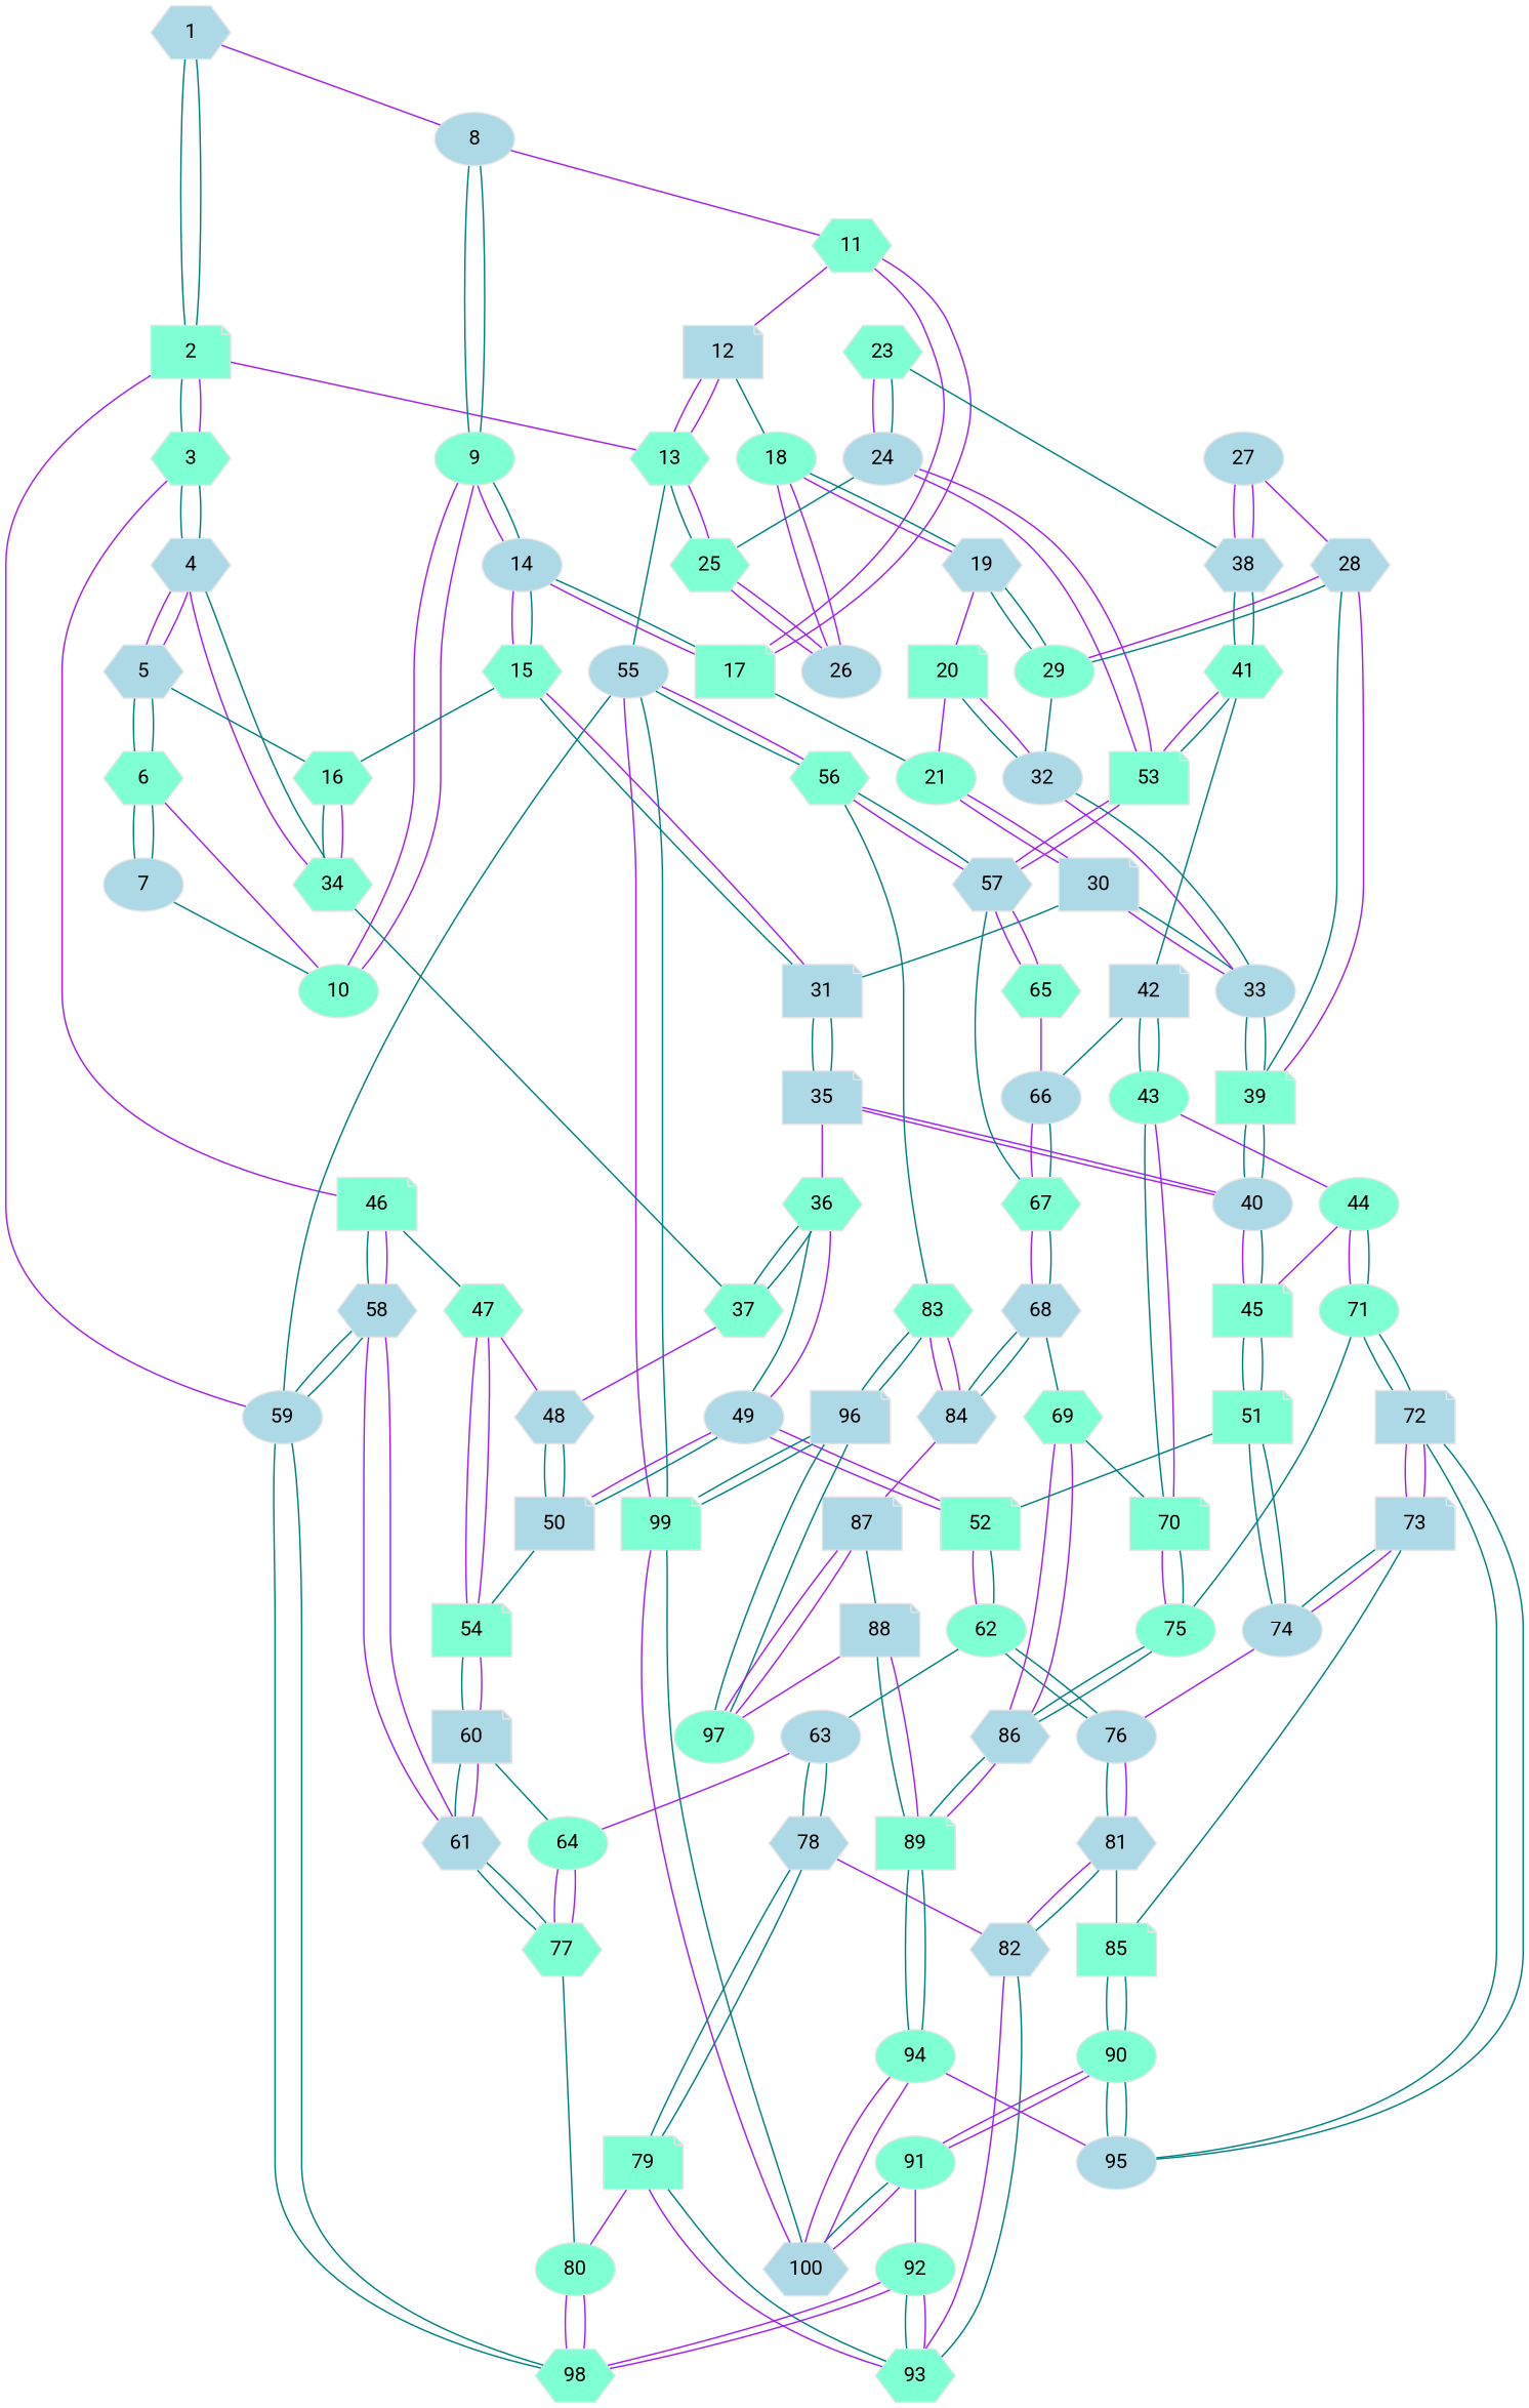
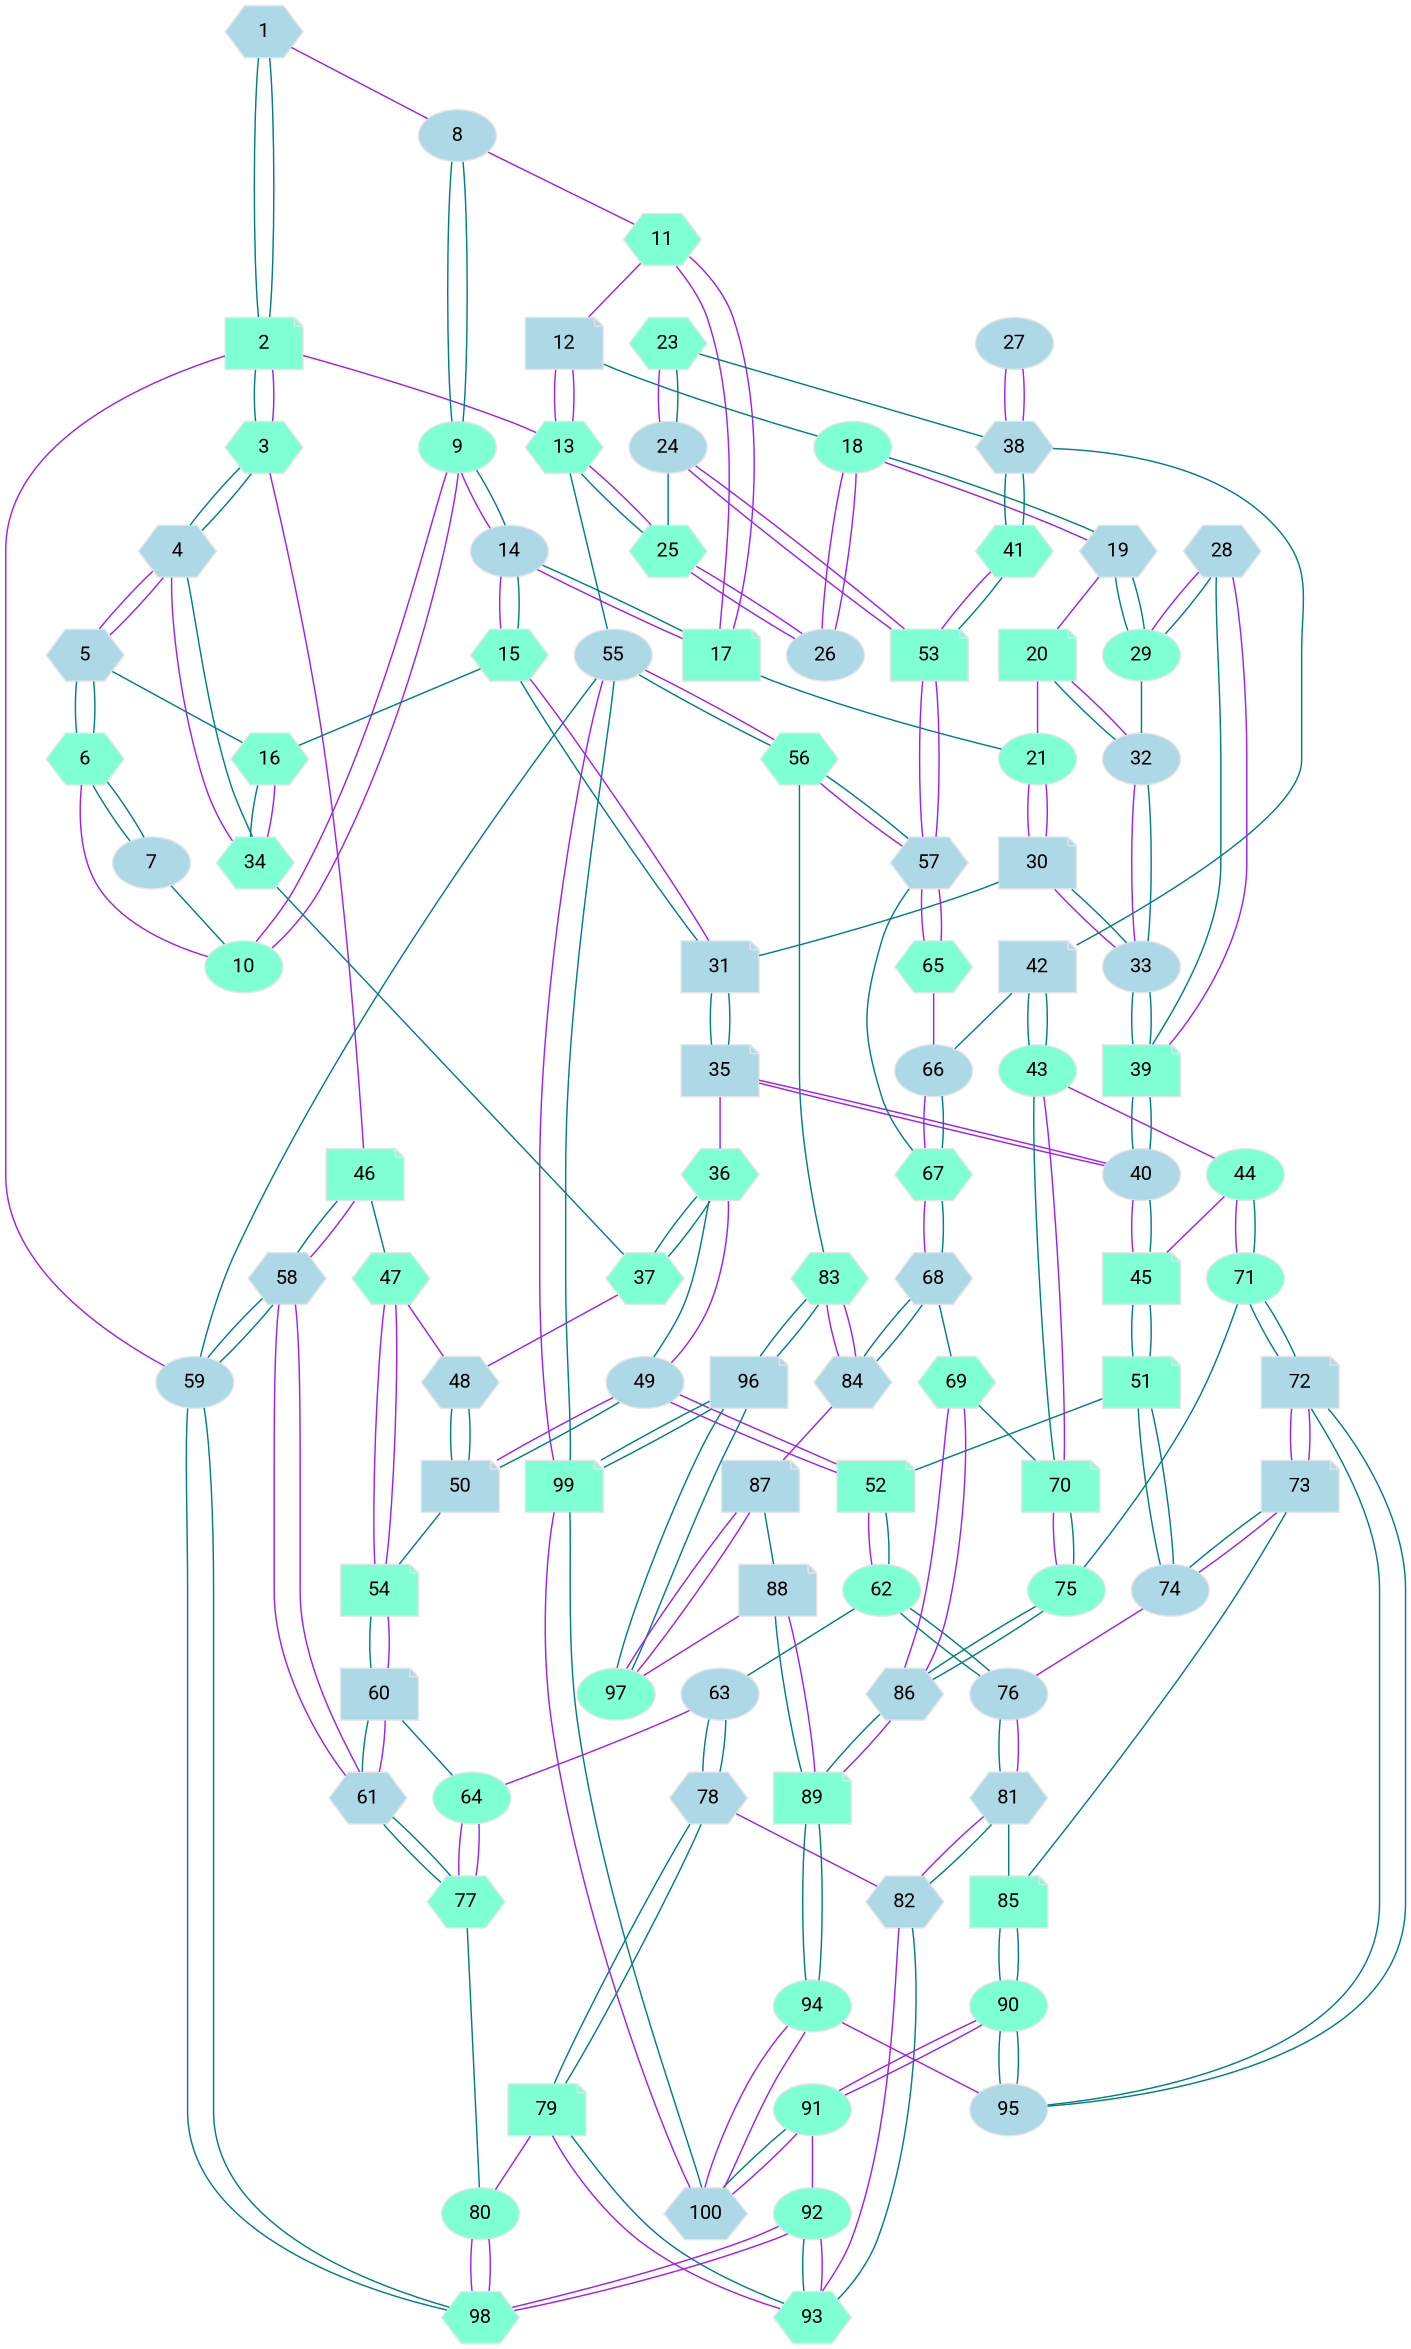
  graph {
    fontname=Roboto
    node [color=gray90 fillcolor=aquamarine fontname=Roboto shape=hexagon style=filled]
    edge [color=teal fontname=Roboto]
    1 [fillcolor=lightblue]
    2 [shape=note]
    8 [fillcolor=lightblue shape=ellipse]
    3
    13
    59 [fillcolor=lightblue shape=ellipse]
    9 [shape=ellipse]
    11
    4 [fillcolor=lightblue]
    46 [shape=note]
    25
    55 [fillcolor=lightblue shape=ellipse]
    98
    5 [fillcolor=lightblue]
    34
    47
    58 [fillcolor=lightblue]
    6
    16
    37
    7 [fillcolor=lightblue shape=ellipse]
    10 [shape=ellipse]
    14 [fillcolor=lightblue shape=ellipse]
    12 [fillcolor=lightblue shape=note]
    17 [shape=note]
    15
    18 [shape=ellipse]
    21 [shape=ellipse]
    19 [fillcolor=lightblue]
    26 [fillcolor=lightblue shape=ellipse]
    56
    99 [shape=note]
    31 [fillcolor=lightblue shape=note]
    35 [fillcolor=lightblue shape=note]
    30 [fillcolor=lightblue shape=note]
    20 [shape=note]
    29 [shape=ellipse]
    32 [fillcolor=lightblue shape=ellipse]
    33 [fillcolor=lightblue shape=ellipse]
    24 [fillcolor=lightblue shape=ellipse]
    23
    38 [fillcolor=lightblue]
    27 [fillcolor=lightblue shape=ellipse]
    28 [fillcolor=lightblue]
    53 [shape=note]
    41
    57 [fillcolor=lightblue]
    39 [shape=note]
    40 [fillcolor=lightblue shape=ellipse]
    36
    48 [fillcolor=lightblue]
    49 [fillcolor=lightblue shape=ellipse]
    45 [shape=note]
    50 [fillcolor=lightblue shape=note]
    52 [shape=note]
    42 [fillcolor=lightblue shape=note]
    51 [shape=note]
    43 [shape=ellipse]
    66 [fillcolor=lightblue shape=ellipse]
    44 [shape=ellipse]
    70 [shape=note]
    67
    71 [shape=ellipse]
    75 [shape=ellipse]
    72 [fillcolor=lightblue shape=note]
    74 [fillcolor=lightblue shape=ellipse]
    54 [shape=note]
    61 [fillcolor=lightblue]
    60 [fillcolor=lightblue shape=note]
    62 [shape=ellipse]
    76 [fillcolor=lightblue shape=ellipse]
    63 [fillcolor=lightblue shape=ellipse]
    65
    64 [shape=ellipse]
    83
    100 [fillcolor=lightblue]
    84 [fillcolor=lightblue]
    96 [fillcolor=lightblue shape=note]
    77
    80 [shape=ellipse]
    78 [fillcolor=lightblue]
    81 [fillcolor=lightblue]
    79 [shape=note]
    82 [fillcolor=lightblue]
    68 [fillcolor=lightblue]
    69
    86 [fillcolor=lightblue]
    87 [fillcolor=lightblue shape=note]
    89 [shape=note]
    73 [fillcolor=lightblue shape=note]
    95 [fillcolor=lightblue shape=ellipse]
    85 [shape=note]
    90 [shape=ellipse]
    93
    97 [shape=ellipse]
    88 [fillcolor=lightblue shape=note]
    91 [shape=ellipse]
    94 [shape=ellipse]
    92 [shape=ellipse]
    1 -- 2
    1 -- 2
    1 -- 8 [color=purple]
    2 -- 3
    2 -- 3 [color=purple]
    2 -- 13 [color=purple]
    2 -- 59 [color=purple]
    8 -- 9
    8 -- 9
    8 -- 11 [color=purple]
    3 -- 4
    3 -- 4
    3 -- 46 [color=purple]
    13 -- 25
    13 -- 25 [color=purple]
    13 -- 55
    59 -- 98
    59 -- 98
    9 -- 10 [color=purple]
    9 -- 10 [color=purple]
    9 -- 14 [color=purple]
    9 -- 14
    11 -- 12 [color=purple]
    11 -- 17 [color=purple]
    11 -- 17 [color=purple]
    4 -- 5 [color=purple]
    4 -- 5 [color=purple]
    4 -- 34 [color=purple]
    4 -- 34
    46 -- 47
    46 -- 58
    46 -- 58 [color=purple]
    25 -- 26 [color=purple]
    25 -- 26 [color=purple]
    55 -- 59
    55 -- 56
    55 -- 56 [color=purple]
    55 -- 99 [color=purple]
    55 -- 99
    5 -- 6
    5 -- 6
    5 -- 16
    34 -- 37
    47 -- 48 [color=purple]
    47 -- 54 [color=purple]
    47 -- 54 [color=purple]
    58 -- 59
    58 -- 59
    58 -- 61 [color=purple]
    58 -- 61 [color=purple]
    6 -- 7
    6 -- 7
    6 -- 10 [color=purple]
    16 -- 34
    16 -- 34 [color=purple]
    37 -- 48 [color=purple]
    7 -- 10
    14 -- 17 [color=purple]
    14 -- 17
    14 -- 15 [color=purple]
    14 -- 15
    12 -- 13 [color=purple]
    12 -- 13 [color=purple]
    12 -- 18
    17 -- 21
    15 -- 16
    15 -- 31
    15 -- 31 [color=purple]
    18 -- 19 [color=purple]
    18 -- 19
    18 -- 26 [color=purple]
    18 -- 26 [color=purple]
    21 -- 30 [color=purple]
    21 -- 30 [color=purple]
    19 -- 20 [color=purple]
    19 -- 29
    19 -- 29
    56 -- 57 [color=purple]
    56 -- 57
    56 -- 83
    99 -- 100 [color=purple]
    99 -- 100
    31 -- 35
    31 -- 35
    35 -- 40 [color=purple]
    35 -- 40 [color=purple]
    35 -- 36 [color=purple]
    30 -- 31
    30 -- 33 [color=purple]
    30 -- 33
    20 -- 21 [color=purple]
    20 -- 32
    20 -- 32 [color=purple]
    29 -- 32
    32 -- 33 [color=purple]
    32 -- 33
    33 -- 39
    33 -- 39
    24 -- 25
    24 -- 53 [color=purple]
    24 -- 53 [color=purple]
    23 -- 24 [color=purple]
    23 -- 24
    23 -- 38
    38 -- 41
    38 -- 41
    27 -- 38 [color=purple]
    27 -- 38 [color=purple]
-   27 -- 28 [color=purple]
    28 -- 29 [color=purple]
    28 -- 29
    28 -- 39
    28 -- 39 [color=purple]
    53 -- 57 [color=purple]
    53 -- 57 [color=purple]
    41 -- 53 [color=purple]
    41 -- 53
-   41 -- 42
+   38 -- 42
    57 -- 67
    57 -- 65 [color=purple]
    57 -- 65 [color=purple]
    39 -- 40
    39 -- 40
    40 -- 45 [color=purple]
    40 -- 45
    36 -- 37
    36 -- 37
    36 -- 49
    36 -- 49 [color=purple]
    48 -- 50
    48 -- 50
    49 -- 50 [color=purple]
    49 -- 50
    49 -- 52 [color=purple]
    49 -- 52 [color=purple]
    45 -- 51
    45 -- 51
    50 -- 54
    52 -- 62 [color=purple]
    52 -- 62
    42 -- 43
    42 -- 43
    42 -- 66
    51 -- 52
    51 -- 74
    51 -- 74
    43 -- 44 [color=purple]
    43 -- 70
    43 -- 70 [color=purple]
    66 -- 67 [color=purple]
    66 -- 67
    44 -- 45 [color=purple]
    44 -- 71 [color=purple]
    44 -- 71
    70 -- 75 [color=purple]
    70 -- 75
    67 -- 68 [color=purple]
    67 -- 68
    71 -- 75
    71 -- 72
    71 -- 72
    75 -- 86
    75 -- 86
    72 -- 73 [color=purple]
    72 -- 73 [color=purple]
    72 -- 95
    72 -- 95
    74 -- 76 [color=purple]
    54 -- 60
    54 -- 60 [color=purple]
    61 -- 77
    61 -- 77
    60 -- 61
    60 -- 61 [color=purple]
    60 -- 64
    62 -- 76
    62 -- 76
    62 -- 63
    76 -- 81
    76 -- 81 [color=purple]
    63 -- 64 [color=purple]
    63 -- 78
    63 -- 78
    65 -- 66 [color=purple]
    64 -- 77 [color=purple]
    64 -- 77 [color=purple]
    83 -- 84 [color=purple]
    83 -- 84 [color=purple]
    83 -- 96
    83 -- 96
    84 -- 87 [color=purple]
    96 -- 99
    96 -- 99
    96 -- 97
    96 -- 97
    77 -- 80
    80 -- 98 [color=purple]
    80 -- 98 [color=purple]
    78 -- 79
    78 -- 79
    78 -- 82 [color=purple]
    81 -- 82 [color=purple]
    81 -- 82
    81 -- 85
    79 -- 80 [color=purple]
    79 -- 93 [color=purple]
    79 -- 93
    82 -- 93 [color=purple]
    82 -- 93
    68 -- 84
    68 -- 84
    68 -- 69
    69 -- 70
    69 -- 86 [color=purple]
    69 -- 86 [color=purple]
    86 -- 89
    86 -- 89 [color=purple]
    87 -- 97 [color=purple]
    87 -- 97 [color=purple]
    87 -- 88
    89 -- 94
    89 -- 94
    73 -- 74
    73 -- 74 [color=purple]
    73 -- 85
    85 -- 90
    85 -- 90
    90 -- 95
    90 -- 95
    90 -- 91 [color=purple]
    90 -- 91 [color=purple]
    88 -- 89
    88 -- 89 [color=purple]
    88 -- 97 [color=purple]
    91 -- 100
    91 -- 100 [color=purple]
    91 -- 92 [color=purple]
    94 -- 100 [color=purple]
    94 -- 100 [color=purple]
    94 -- 95 [color=purple]
    92 -- 98 [color=purple]
    92 -- 98 [color=purple]
    92 -- 93
    92 -- 93 [color=purple]
  }
